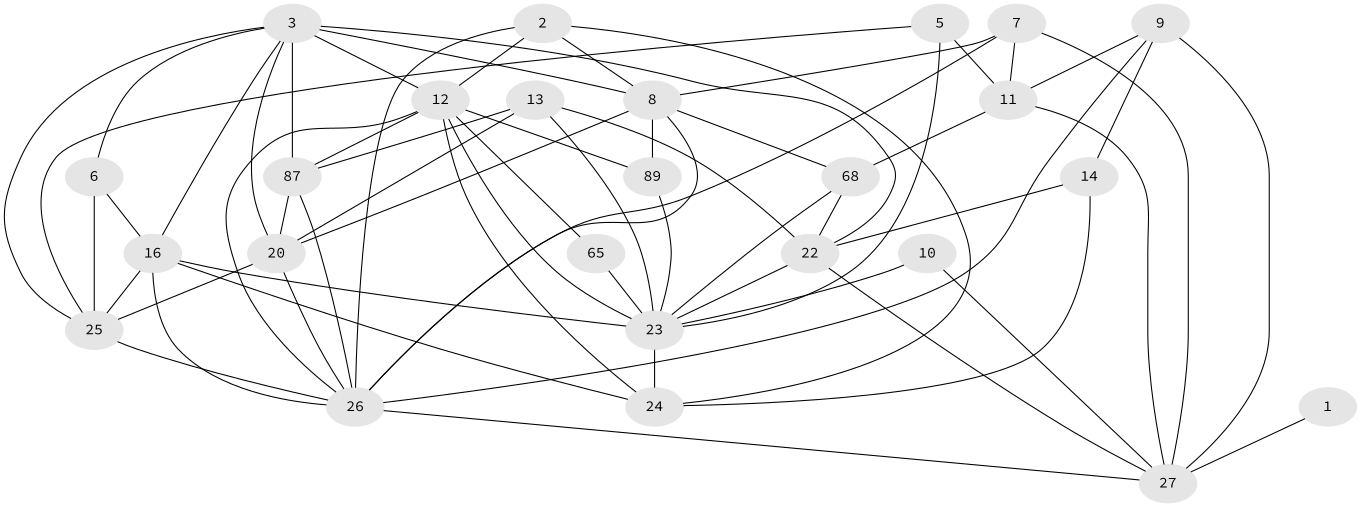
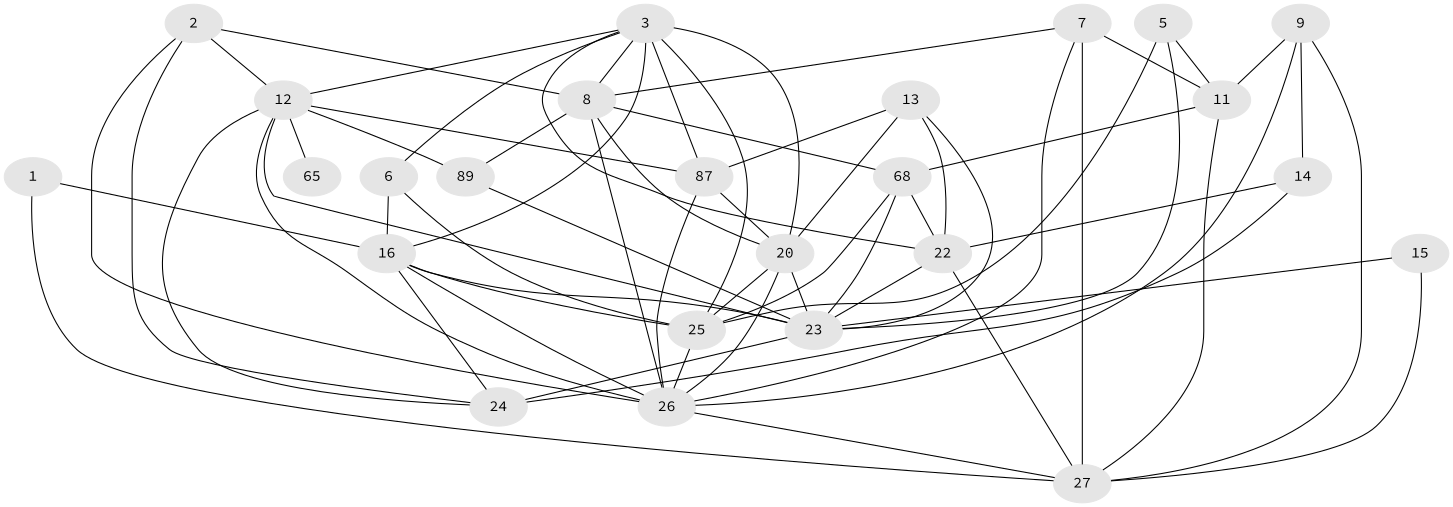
  graph {
    fontname="Source Code Pro"
    node [color=gray90 fontname="Source Code Pro" style=filled]
    edge [fontname="Source Code Pro" weight=1.0]
    1
    16
    27
    24
    26
    25
    23
    2
    8
    12
    20
    n12 [label=68]
    n13 [label=89]
    n14 [label=87]
    n15 [label=65]
    3
    6
    22
    5
    11
    7
    9
    14
-   10
+   10 [label=15]
    13
+   1 -- 16
    1 -- 27
    16 -- 24
    16 -- 26
    16 -- 25
    16 -- 23 [weight=2.0]
    26 -- 27
    25 -- 26
    23 -- 24 [weight=2.0]
    2 -- 24
    2 -- 26
    2 -- 8
    2 -- 12
    8 -- 26
    8 -- 20
    8 -- n12
    8 -- n13
    12 -- 24
    12 -- 26
    12 -- 23
    12 -- n13
    12 -- n14
    12 -- n15
    20 -- 26
    20 -- 25
+   n12 -- 25
    n12 -- 23
    n12 -- 22
    n13 -- 23
    n14 -- 26
    n14 -- 20
-   n15 -- 23 [weight=2.0]
+   20 -- 23 [weight=2.0]
    3 -- 16
    3 -- 25
    3 -- 8
    3 -- 12
    3 -- 20
    3 -- n14 [weight=2.0]
    3 -- 6
    3 -- 22
    6 -- 16
    6 -- 25
    22 -- 27
    22 -- 23
    5 -- 25
    5 -- 23
    5 -- 11
    11 -- 27
    11 -- n12
    7 -- 27 [weight=2.0]
    7 -- 26
    7 -- 8
    7 -- 11
    9 -- 27
    9 -- 26
    9 -- 11
    9 -- 14
    14 -- 24
    14 -- 22
    10 -- 27
    10 -- 23
    13 -- 23
    13 -- 20
    13 -- n14
    13 -- 22
  }
